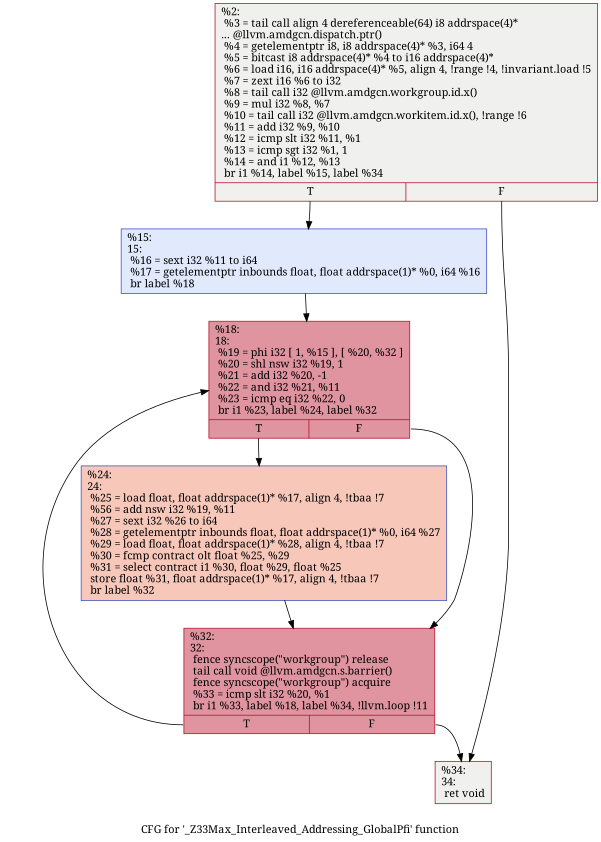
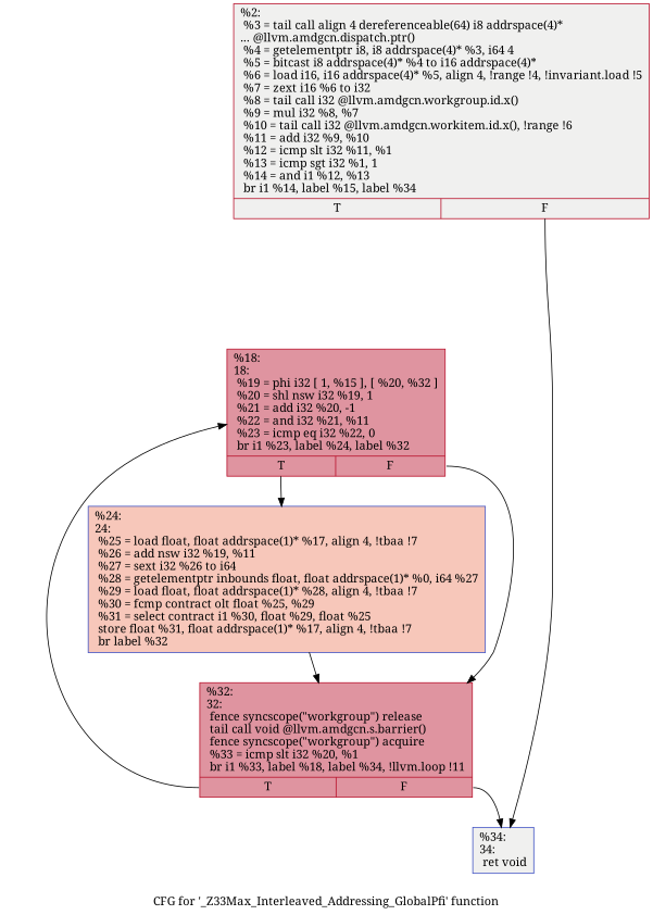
  digraph {
    fontname="Noto Serif"
    label="CFG for '_Z33Max_Interleaved_Addressing_GlobalPfi' function"
    node [color="#b70d28ff" fillcolor="#dedcdb70" fontname="Noto Serif" shape=record style=filled]
    edge [fontname="Noto Serif" tailport=s0]
    n1 [label="{%2:\l  %3 = tail call align 4 dereferenceable(64) i8 addrspace(4)*\l... @llvm.amdgcn.dispatch.ptr()\l  %4 = getelementptr i8, i8 addrspace(4)* %3, i64 4\l  %5 = bitcast i8 addrspace(4)* %4 to i16 addrspace(4)*\l  %6 = load i16, i16 addrspace(4)* %5, align 4, !range !4, !invariant.load !5\l  %7 = zext i16 %6 to i32\l  %8 = tail call i32 @llvm.amdgcn.workgroup.id.x()\l  %9 = mul i32 %8, %7\l  %10 = tail call i32 @llvm.amdgcn.workitem.id.x(), !range !6\l  %11 = add i32 %9, %10\l  %12 = icmp slt i32 %11, %1\l  %13 = icmp sgt i32 %1, 1\l  %14 = and i1 %12, %13\l  br i1 %14, label %15, label %34\l|{<s0>T|<s1>F}}"]
-   n2 [color="#3d50c3ff" fillcolor="#b9d0f970" label="{%15:\l15:                                               \l  %16 = sext i32 %11 to i64\l  %17 = getelementptr inbounds float, float addrspace(1)* %0, i64 %16\l  br label %18\l}"]
-   n3 [label="{%34:\l34:                                               \l  ret void\l}"]
+   n3 [color="#3d50c3ff" label="{%34:\l34:                                               \l  ret void\l}"]
    n4 [fillcolor="#b70d2870" label="{%18:\l18:                                               \l  %19 = phi i32 [ 1, %15 ], [ %20, %32 ]\l  %20 = shl nsw i32 %19, 1\l  %21 = add i32 %20, -1\l  %22 = and i32 %21, %11\l  %23 = icmp eq i32 %22, 0\l  br i1 %23, label %24, label %32\l|{<s0>T|<s1>F}}"]
-   n5 [color="#3d50c3ff" fillcolor="#ec7f6370" label="{%24:\l24:                                               \l  %25 = load float, float addrspace(1)* %17, align 4, !tbaa !7\l  %56 = add nsw i32 %19, %11\l  %27 = sext i32 %26 to i64\l  %28 = getelementptr inbounds float, float addrspace(1)* %0, i64 %27\l  %29 = load float, float addrspace(1)* %28, align 4, !tbaa !7\l  %30 = fcmp contract olt float %25, %29\l  %31 = select contract i1 %30, float %29, float %25\l  store float %31, float addrspace(1)* %17, align 4, !tbaa !7\l  br label %32\l}"]
+   n5 [color="#3d50c3ff" fillcolor="#ec7f6370" label="{%24:\l24:                                               \l  %25 = load float, float addrspace(1)* %17, align 4, !tbaa !7\l  %26 = add nsw i32 %19, %11\l  %27 = sext i32 %26 to i64\l  %28 = getelementptr inbounds float, float addrspace(1)* %0, i64 %27\l  %29 = load float, float addrspace(1)* %28, align 4, !tbaa !7\l  %30 = fcmp contract olt float %25, %29\l  %31 = select contract i1 %30, float %29, float %25\l  store float %31, float addrspace(1)* %17, align 4, !tbaa !7\l  br label %32\l}"]
    n6 [fillcolor="#b70d2870" label="{%32:\l32:                                               \l  fence syncscope(\"workgroup\") release\l  tail call void @llvm.amdgcn.s.barrier()\l  fence syncscope(\"workgroup\") acquire\l  %33 = icmp slt i32 %20, %1\l  br i1 %33, label %18, label %34, !llvm.loop !11\l|{<s0>T|<s1>F}}"]
-   n1 -> n2
    n1 -> n3 [tailport=s1]
-   n2 -> n4
    n4 -> n5
    n4 -> n6 [tailport=s1]
    n5 -> n6
    n6 -> n3 [tailport=s1]
    n6 -> n4
  }
